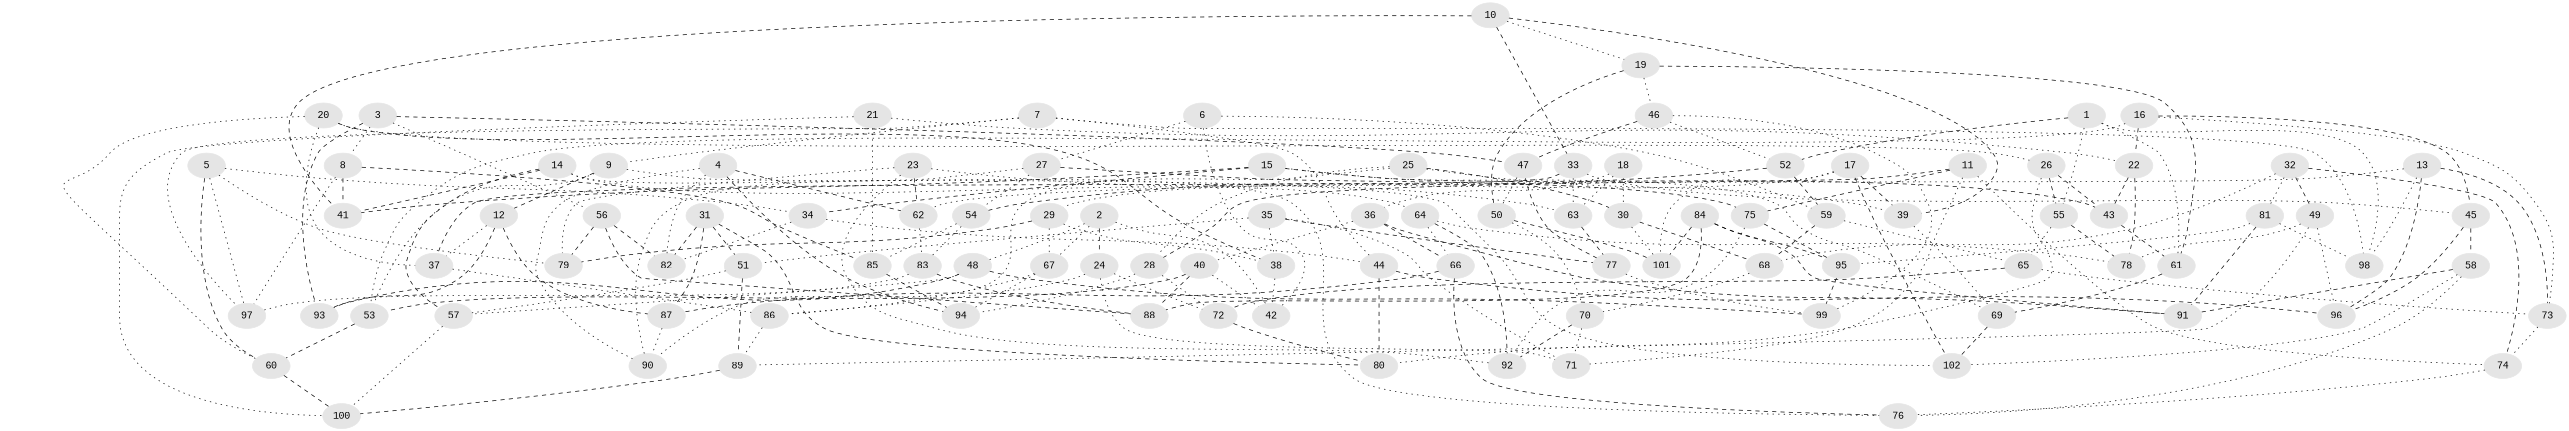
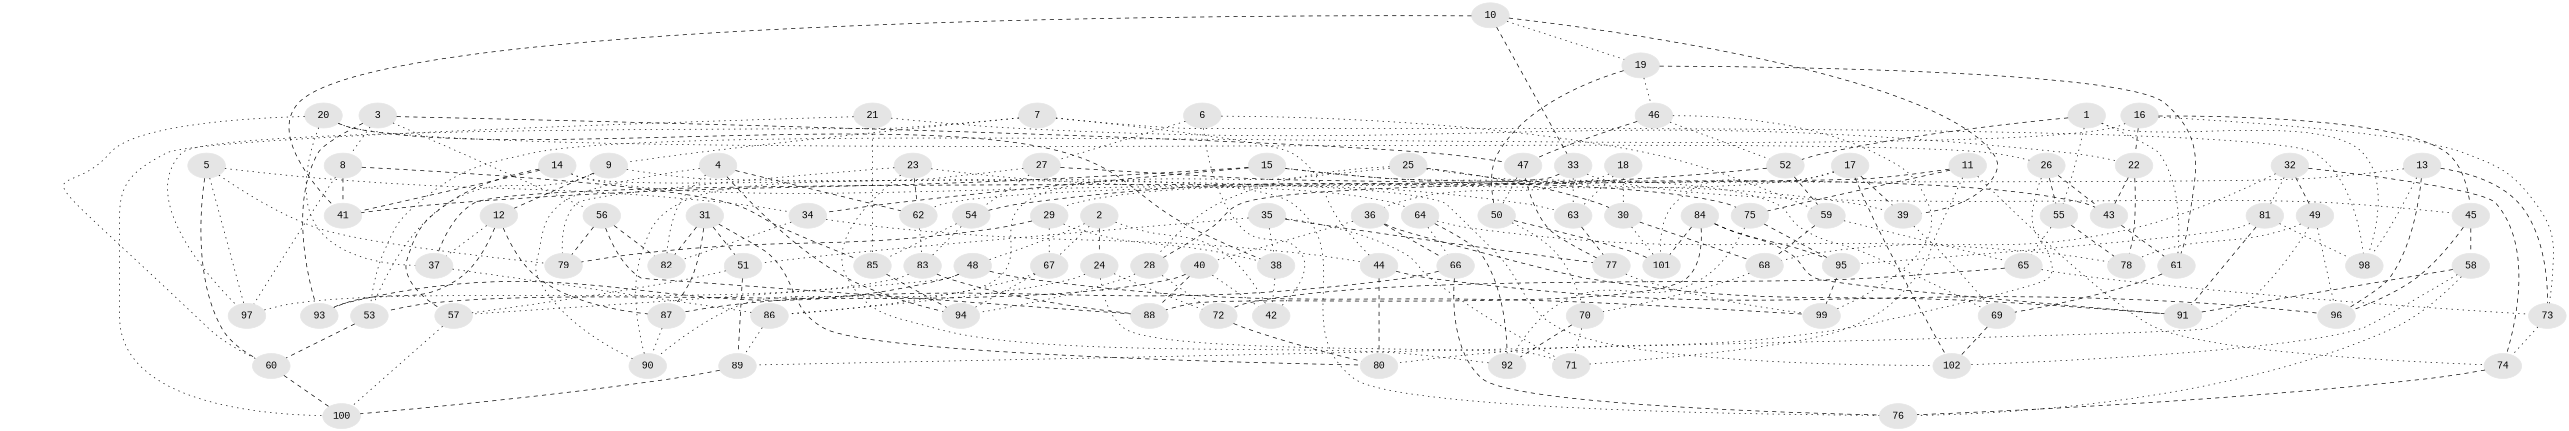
  graph {
    fontname="Liberation Mono"
    node [color=gray90 fontname="Liberation Mono" style=filled]
    edge [fontname="Liberation Mono" style=dotted]
    1
    52
    55
    61
    98
    59
    54
    78
    65
    69
    2
    24
    42
    48
    67
    71
    72
    86
    93
    57
    99
    94
    3
    8
    47
    56
    97
    41
    85
    50
    77
    82
    79
    88
    4
    62
    90
    83
    5
    34
    60
    44
    100
    6
    27
    18
    30
    36
    63
    75
    68
    7
    9
    12
    53
    102
    96
    80
    37
    87
    10
    19
    33
    39
    46
    45
    11
    28
    74
    76
    92
    95
    13
    73
    14
    64
    66
    15
    43
    16
    22
    58
    17
    29
    101
    38
    40
    91
    70
    20
    26
    21
    23
    89
    25
    31
    51
    32
    49
    81
    35
    84
    1 -- 52 [style=dashed]
    1 -- 55
    1 -- 61
    1 -- 98
    52 -- 59 [style=dashed]
    52 -- 54 [style=dashed]
    55 -- 78 [style=dashed]
    55 -- 65
    61 -- 69 [style=dashed]
    59 -- 65
    59 -- 68 [style=dashed]
    54 -- 85
    54 -- 83
    65 -- 72 [style=dashed]
    65 -- 73
    69 -- 102 [style=dashed]
    2 -- 24 [style=dashed]
    2 -- 42
    2 -- 48
    2 -- 67
    24 -- 71
    24 -- 72
    24 -- 86
    48 -- 93 [style=dashed]
    48 -- 57
    48 -- 99 [style=dashed]
    67 -- 86
    67 -- 94
    72 -- 80 [style=dashed]
    86 -- 89
    57 -- 100
    3 -- 93 [style=dashed]
    3 -- 8
    3 -- 47 [style=dashed]
    3 -- 56
    8 -- 97
    8 -- 41 [style=dashed]
    8 -- 85 [style=dashed]
    47 -- 50
    47 -- 77 [style=dashed]
    56 -- 82 [style=dashed]
    56 -- 79 [style=dashed]
    56 -- 88 [style=dashed]
    85 -- 94 [style=dashed]
    50 -- 101 [style=dashed]
    50 -- 70
    77 -- 99
    4 -- 94 [style=dashed]
    4 -- 82
    4 -- 62 [style=dashed]
    4 -- 90
    62 -- 83
    83 -- 97
    83 -- 88 [style=dashed]
    5 -- 97
    5 -- 79
    5 -- 34
    5 -- 60 [style=dashed]
    34 -- 82
    34 -- 44
    60 -- 100 [style=dashed]
    44 -- 96 [style=dashed]
    44 -- 80 [style=dashed]
    6 -- 59
    6 -- 42
    6 -- 27
    27 -- 54
    27 -- 90
    27 -- 75 [style=dashed]
    18 -- 30
    18 -- 36
    18 -- 63
    30 -- 68 [style=dashed]
    30 -- 101
    36 -- 66 [style=dashed]
    36 -- 40
    36 -- 91 [style=dashed]
    63 -- 77 [style=dashed]
    75 -- 92
    75 -- 95 [style=dashed]
    68 -- 70
    7 -- 98
    7 -- 97
    7 -- 44
    7 -- 9
    9 -- 12 [style=dashed]
    9 -- 53
    9 -- 102
    12 -- 93 [style=dashed]
    12 -- 37
    12 -- 87 [style=dashed]
    53 -- 60 [style=dashed]
    37 -- 86
    87 -- 90
    10 -- 41 [style=dashed]
    10 -- 19
    10 -- 33 [style=dashed]
    10 -- 39 [style=dashed]
    19 -- 61 [style=dashed]
    19 -- 50 [style=dashed]
    19 -- 46
    33 -- 63
    33 -- 37 [style=dashed]
    33 -- 45
    39 -- 69
    46 -- 52
    46 -- 99
    46 -- 47 [style=dashed]
    45 -- 96 [style=dashed]
    45 -- 58 [style=dashed]
    11 -- 71
    11 -- 75 [style=dashed]
    11 -- 28 [style=dashed]
    11 -- 74
    28 -- 72
    28 -- 94
-   74 -- 76
+   74 -- 76 [style=dashed]
    95 -- 99 [style=dashed]
    13 -- 98
    13 -- 62
    13 -- 96 [style=dashed]
    13 -- 73 [style=dashed]
    73 -- 74
    14 -- 57 [style=dashed]
    14 -- 41 [style=dashed]
    14 -- 76
    14 -- 64
    64 -- 78
    64 -- 92 [style=dashed]
    64 -- 66
    66 -- 87 [style=dashed]
    66 -- 76 [style=dashed]
    15 -- 69
    15 -- 41 [style=dashed]
    15 -- 34 [style=dashed]
    15 -- 43 [style=dashed]
    43 -- 61 [style=dashed]
    16 -- 53
    16 -- 45 [style=dashed]
    16 -- 73
    16 -- 22 [style=dashed]
    22 -- 78 [style=dashed]
    22 -- 43 [style=dashed]
    58 -- 102
    58 -- 76
    58 -- 91 [style=dashed]
    17 -- 102 [style=dashed]
    17 -- 39 [style=dashed]
    17 -- 29
    17 -- 101
    29 -- 67
    29 -- 79 [style=dashed]
    29 -- 38
    38 -- 42
    40 -- 42
    40 -- 88 [style=dashed]
    40 -- 53 [style=dashed]
    70 -- 71
    70 -- 92 [style=dashed]
    20 -- 60
    20 -- 37
    20 -- 38 [style=dashed]
    20 -- 26
    26 -- 55 [style=dashed]
    26 -- 80
    26 -- 43 [style=dashed]
    21 -- 85
    21 -- 100
    21 -- 22
    23 -- 79
    23 -- 62 [style=dashed]
    23 -- 63
    23 -- 92
    89 -- 100 [style=dashed]
    25 -- 90
    25 -- 30 [style=dashed]
    25 -- 39
    25 -- 28
    31 -- 82 [style=dashed]
    31 -- 80 [style=dashed]
    31 -- 87 [style=dashed]
    31 -- 51 [style=dashed]
    51 -- 57
    51 -- 89 [style=dashed]
    32 -- 68
    32 -- 74 [style=dashed]
    32 -- 49 [style=dashed]
    32 -- 81
    49 -- 78
    49 -- 96
    49 -- 89
    81 -- 98
    81 -- 95
    81 -- 91 [style=dashed]
    35 -- 71
    35 -- 77 [style=dashed]
    35 -- 38
    35 -- 51
    84 -- 88 [style=dashed]
    84 -- 95 [style=dashed]
    84 -- 101 [style=dashed]
    84 -- 91 [style=dashed]
  }
